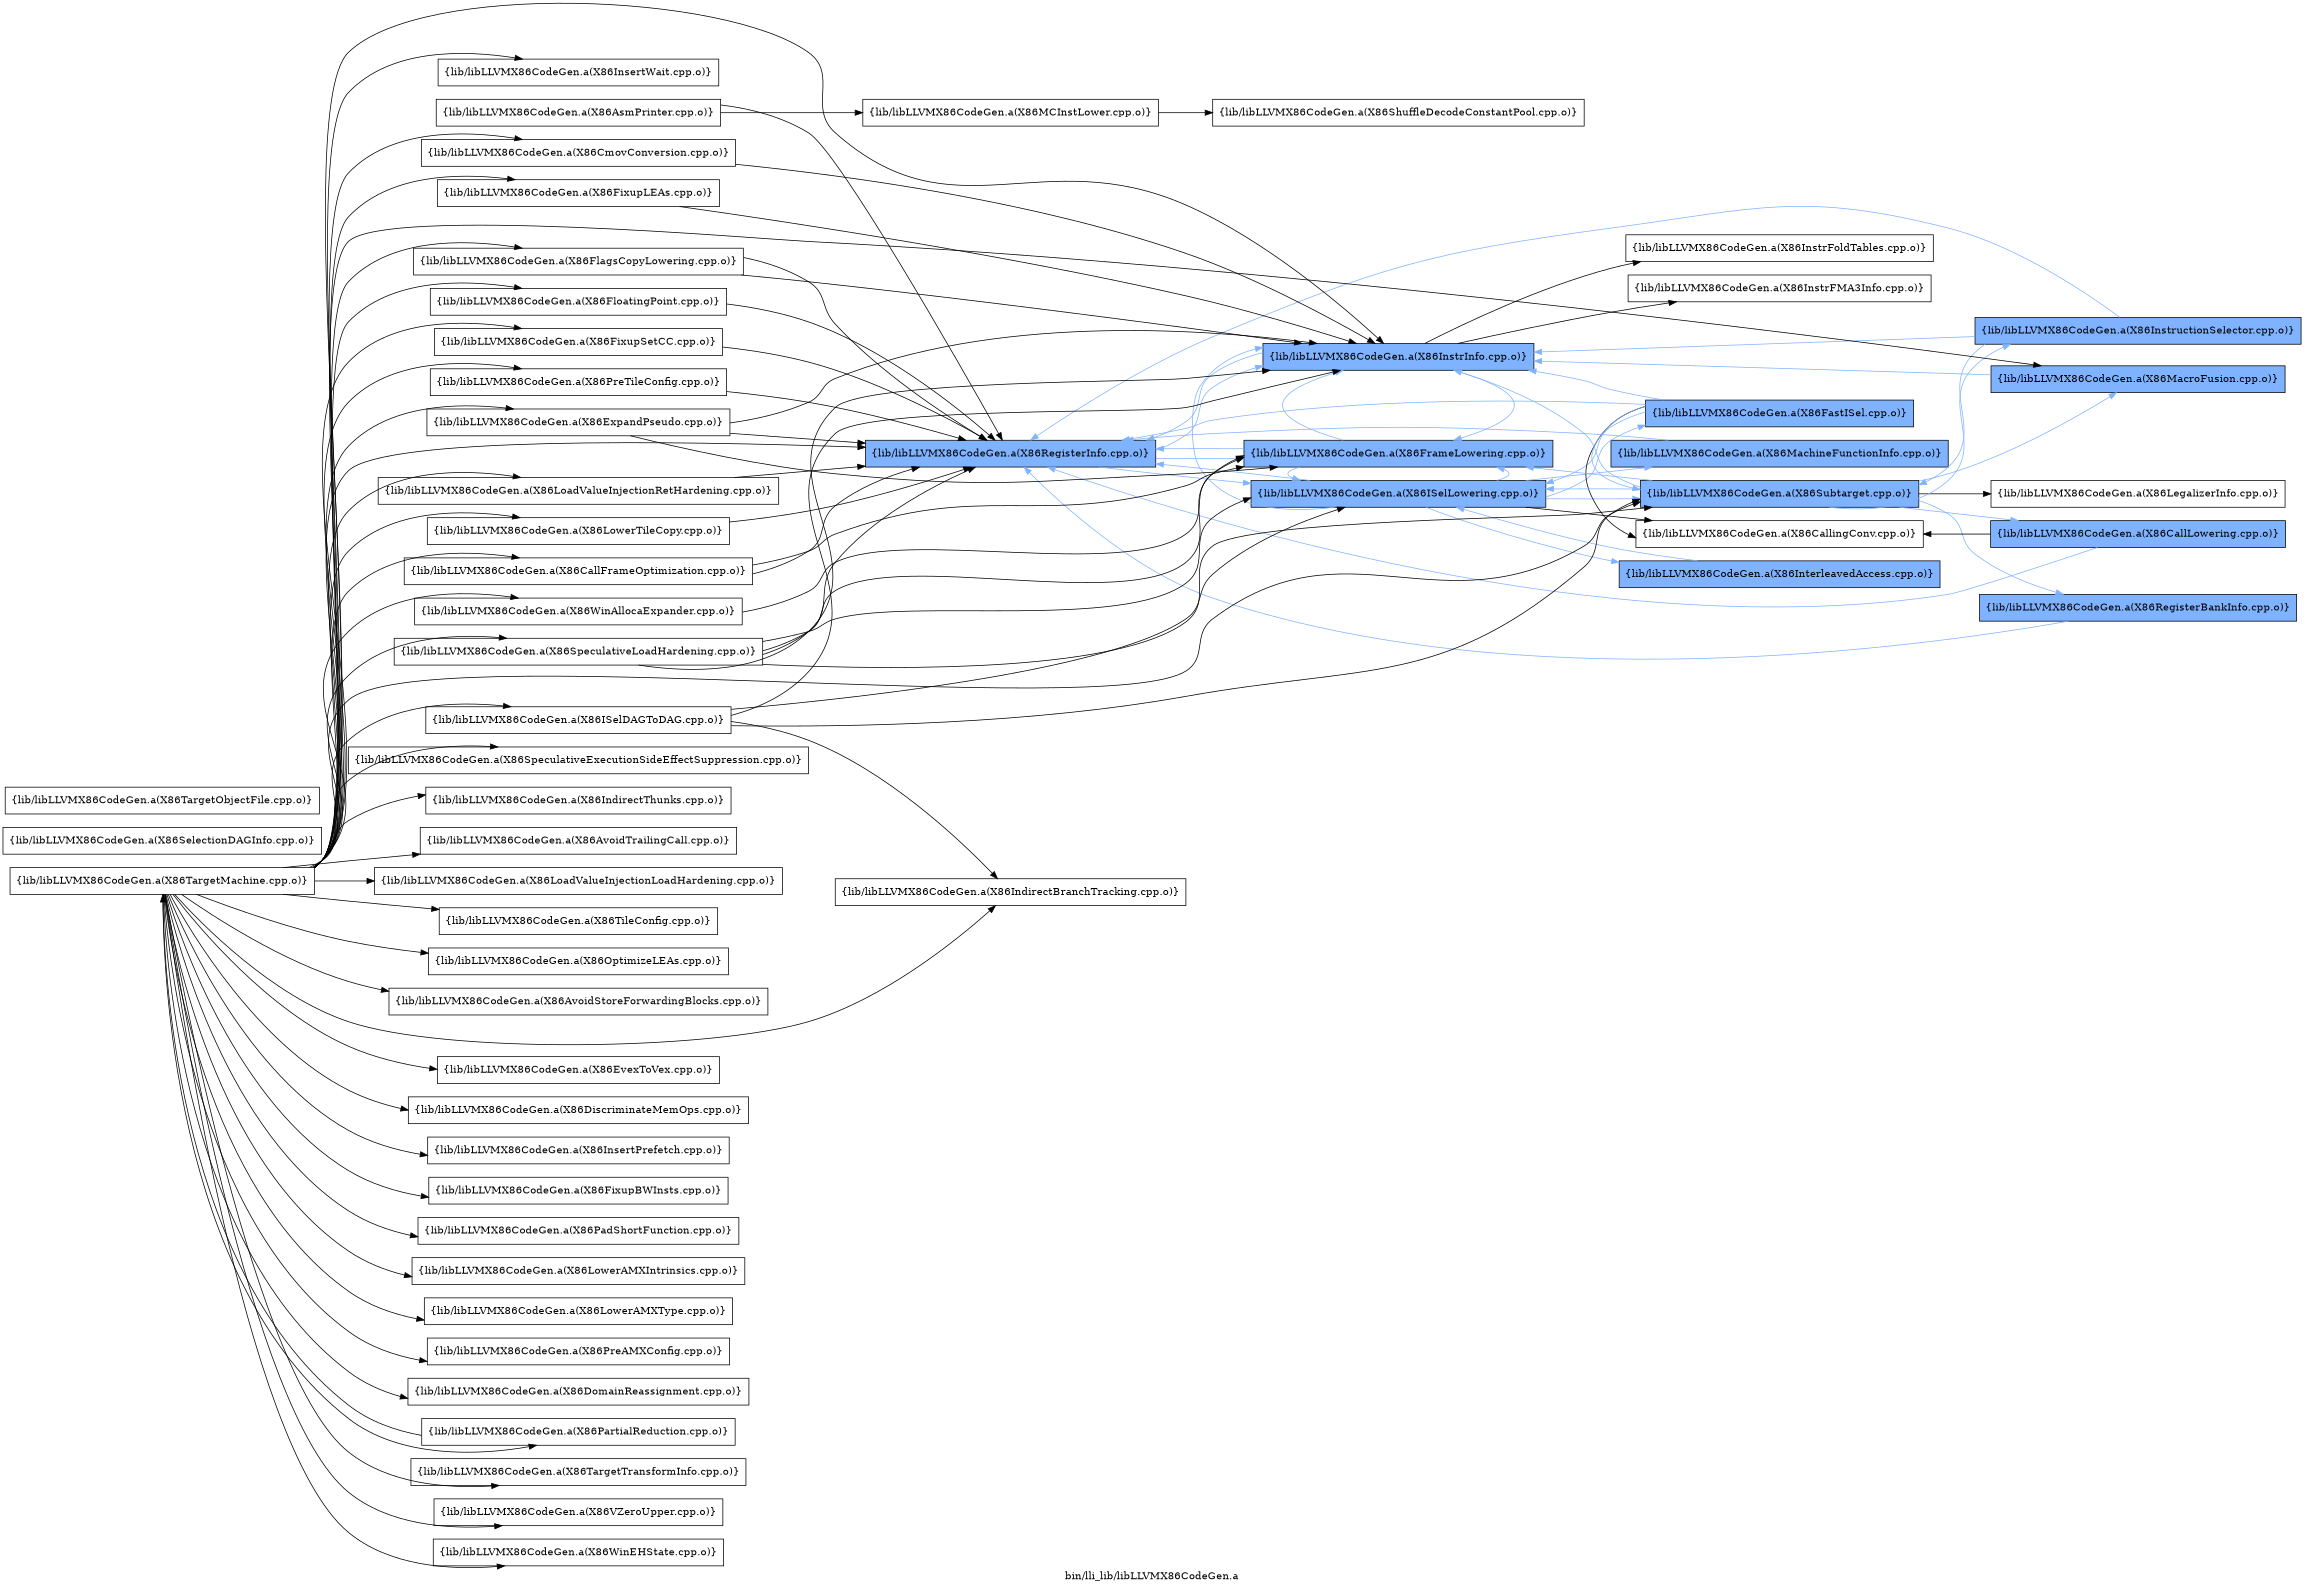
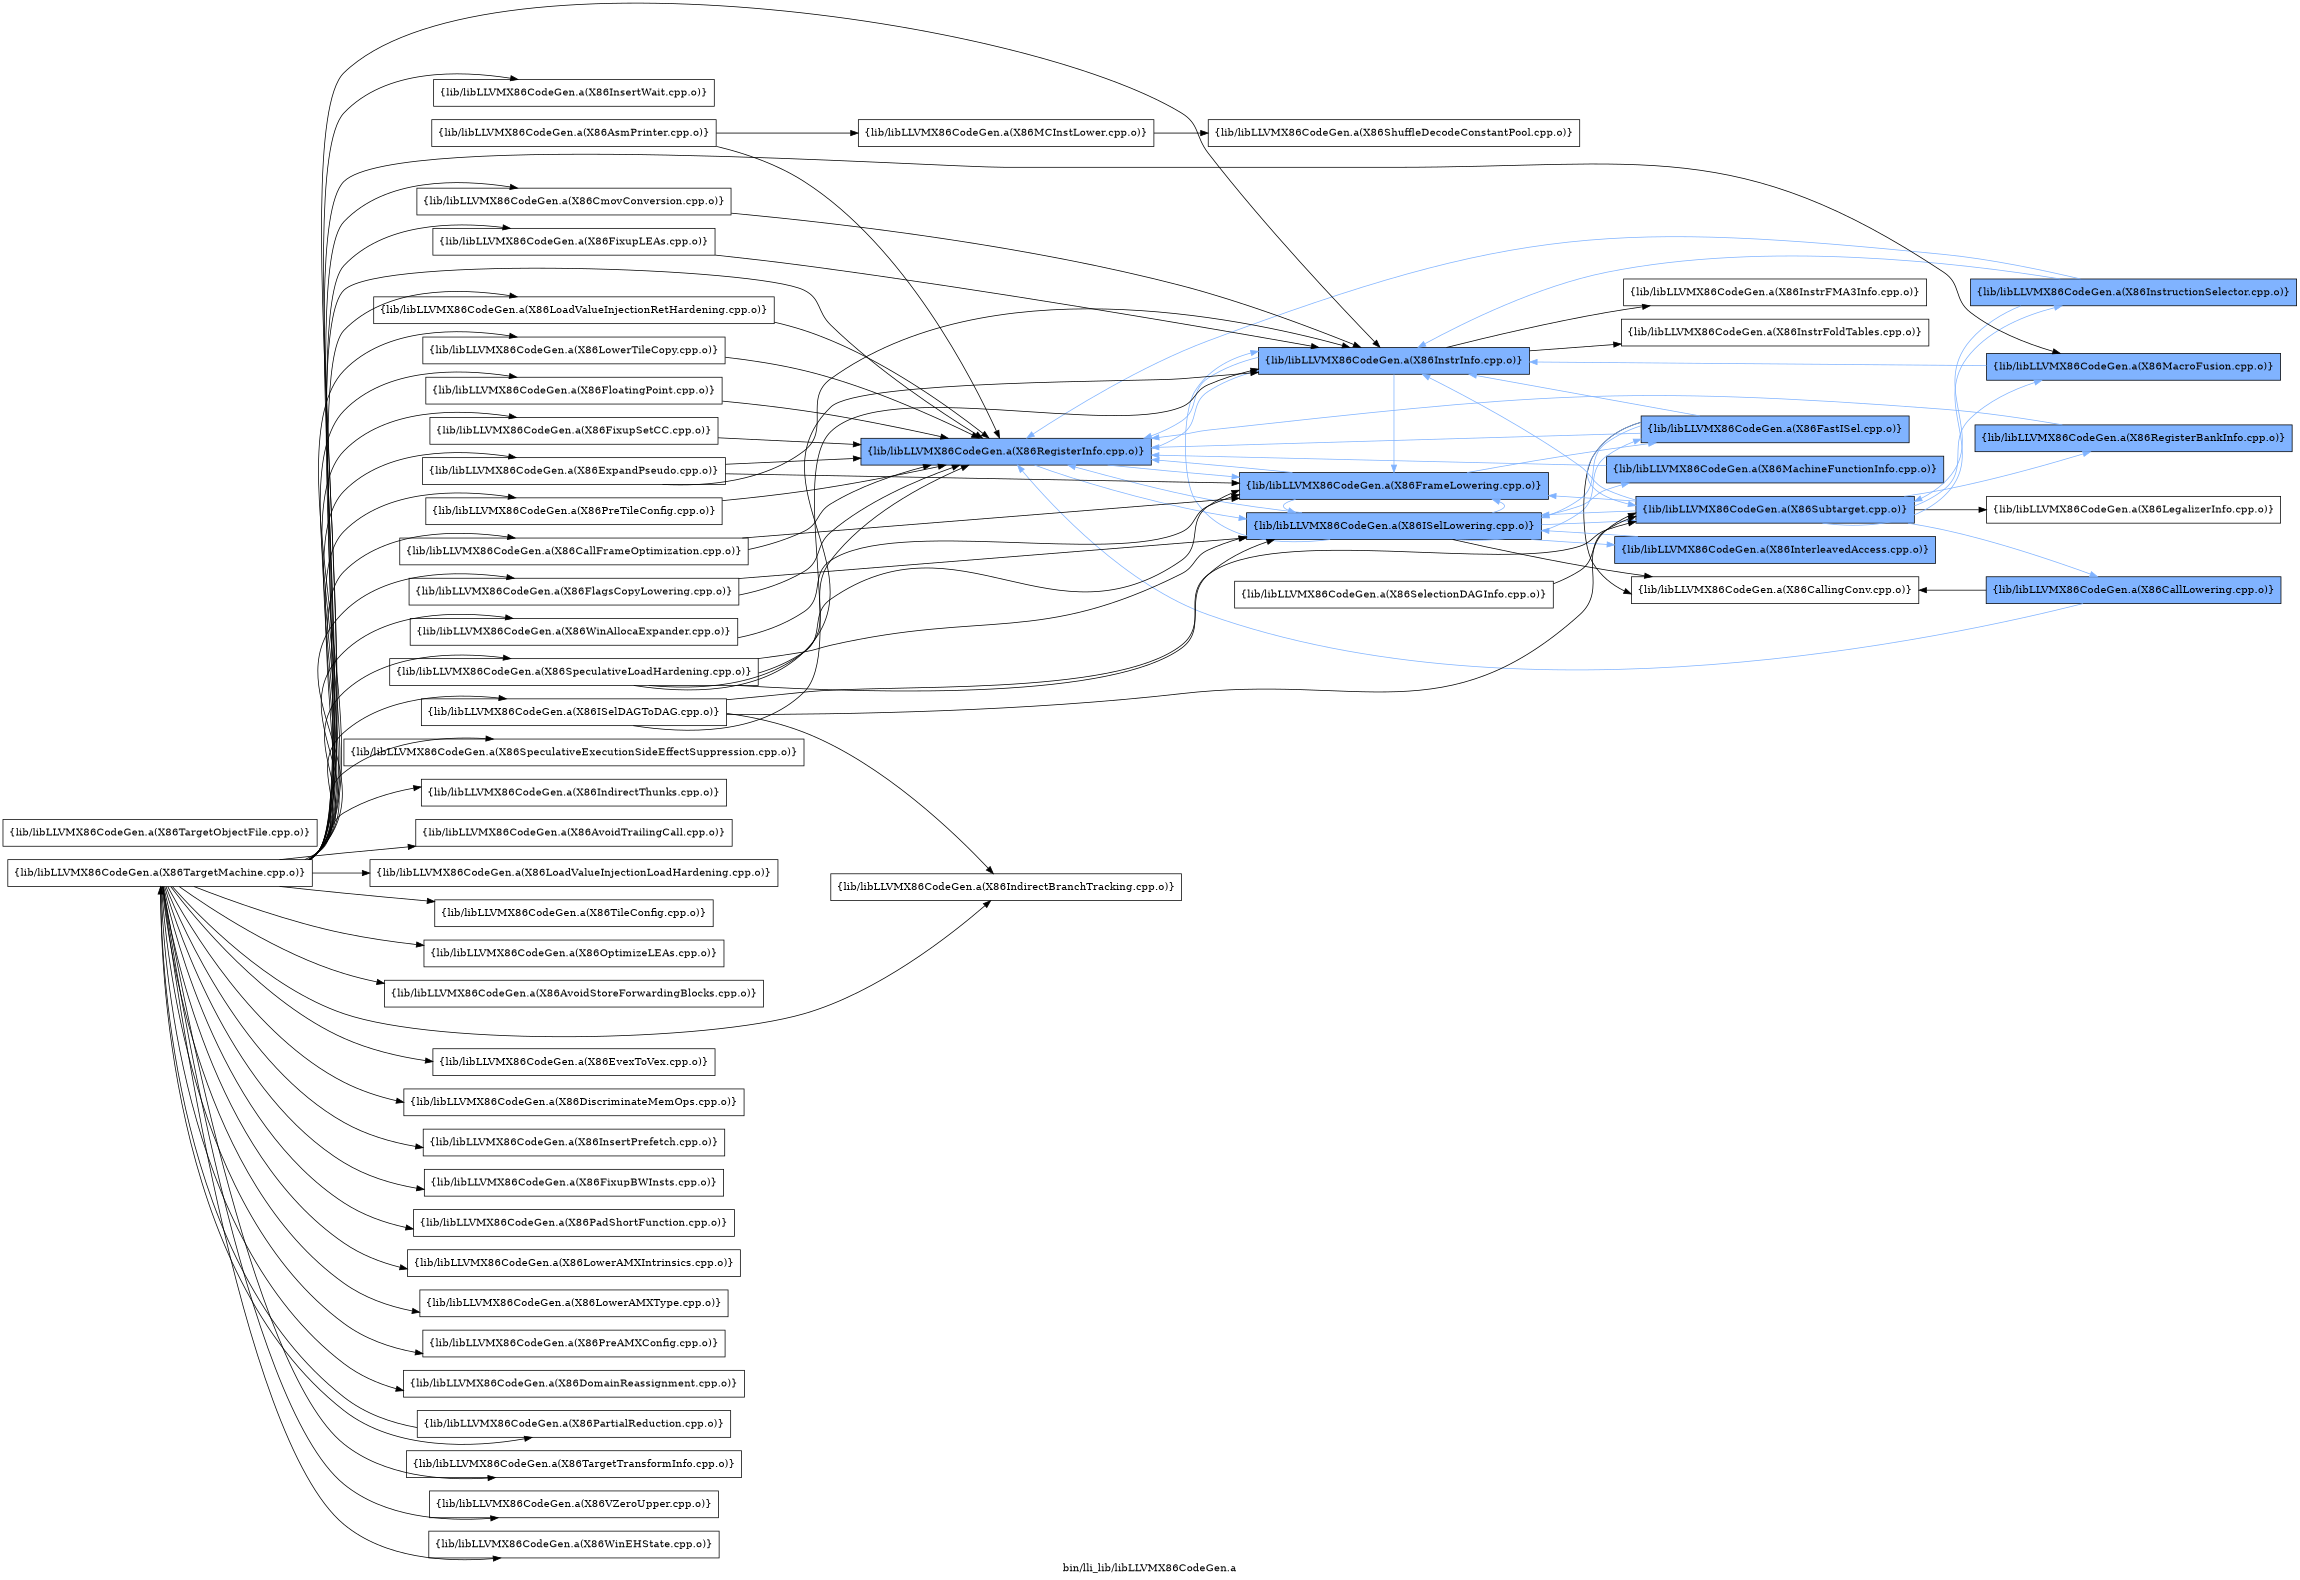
  digraph {
    label="bin/lli_lib/libLLVMX86CodeGen.a"
    rankdir=LR
    node [group=0 shape=box]
    n1 [label="{lib/libLLVMX86CodeGen.a(X86AsmPrinter.cpp.o)}"]
    n2 [label="{lib/libLLVMX86CodeGen.a(X86MCInstLower.cpp.o)}"]
    n3 [fillcolor="0.600000 0.5 1" group=1 label="{lib/libLLVMX86CodeGen.a(X86RegisterInfo.cpp.o)}" style=filled]
    n4 [label="{lib/libLLVMX86CodeGen.a(X86ShuffleDecodeConstantPool.cpp.o)}"]
    n5 [fillcolor="0.600000 0.5 1" group=1 label="{lib/libLLVMX86CodeGen.a(X86ISelLowering.cpp.o)}" style=filled]
    n6 [fillcolor="0.600000 0.5 1" group=1 label="{lib/libLLVMX86CodeGen.a(X86InstrInfo.cpp.o)}" style=filled]
    n7 [fillcolor="0.600000 0.5 1" group=1 label="{lib/libLLVMX86CodeGen.a(X86FrameLowering.cpp.o)}" style=filled]
    n8 [fillcolor="0.600000 0.5 1" group=1 label="{lib/libLLVMX86CodeGen.a(X86MachineFunctionInfo.cpp.o)}" style=filled]
    n9 [fillcolor="0.600000 0.5 1" group=1 label="{lib/libLLVMX86CodeGen.a(X86FastISel.cpp.o)}" style=filled]
    n10 [label="{lib/libLLVMX86CodeGen.a(X86CallingConv.cpp.o)}"]
    n11 [fillcolor="0.600000 0.5 1" group=1 label="{lib/libLLVMX86CodeGen.a(X86InterleavedAccess.cpp.o)}" style=filled]
    n12 [fillcolor="0.600000 0.5 1" group=1 label="{lib/libLLVMX86CodeGen.a(X86Subtarget.cpp.o)}" style=filled]
    n13 [label="{lib/libLLVMX86CodeGen.a(X86InstrFoldTables.cpp.o)}"]
    n14 [label="{lib/libLLVMX86CodeGen.a(X86InstrFMA3Info.cpp.o)}"]
    n15 [fillcolor="0.600000 0.5 1" group=1 label="{lib/libLLVMX86CodeGen.a(X86MacroFusion.cpp.o)}" style=filled]
    n16 [fillcolor="0.600000 0.5 1" group=1 label="{lib/libLLVMX86CodeGen.a(X86CallLowering.cpp.o)}" style=filled]
    n17 [label="{lib/libLLVMX86CodeGen.a(X86LegalizerInfo.cpp.o)}"]
    n18 [fillcolor="0.600000 0.5 1" group=1 label="{lib/libLLVMX86CodeGen.a(X86RegisterBankInfo.cpp.o)}" style=filled]
    n19 [fillcolor="0.600000 0.5 1" group=1 label="{lib/libLLVMX86CodeGen.a(X86InstructionSelector.cpp.o)}" style=filled]
    n20 [label="{lib/libLLVMX86CodeGen.a(X86TargetMachine.cpp.o)}"]
    n21 [label="{lib/libLLVMX86CodeGen.a(X86SpeculativeExecutionSideEffectSuppression.cpp.o)}"]
    n22 [label="{lib/libLLVMX86CodeGen.a(X86IndirectThunks.cpp.o)}"]
    n23 [label="{lib/libLLVMX86CodeGen.a(X86LoadValueInjectionRetHardening.cpp.o)}"]
    n24 [label="{lib/libLLVMX86CodeGen.a(X86AvoidTrailingCall.cpp.o)}"]
    n25 [label="{lib/libLLVMX86CodeGen.a(X86ExpandPseudo.cpp.o)}"]
    n26 [label="{lib/libLLVMX86CodeGen.a(X86LowerTileCopy.cpp.o)}"]
    n27 [label="{lib/libLLVMX86CodeGen.a(X86FloatingPoint.cpp.o)}"]
    n28 [label="{lib/libLLVMX86CodeGen.a(X86LoadValueInjectionLoadHardening.cpp.o)}"]
    n29 [label="{lib/libLLVMX86CodeGen.a(X86TileConfig.cpp.o)}"]
    n30 [label="{lib/libLLVMX86CodeGen.a(X86SpeculativeLoadHardening.cpp.o)}"]
    n31 [label="{lib/libLLVMX86CodeGen.a(X86FlagsCopyLowering.cpp.o)}"]
    n32 [label="{lib/libLLVMX86CodeGen.a(X86FixupSetCC.cpp.o)}"]
    n33 [label="{lib/libLLVMX86CodeGen.a(X86OptimizeLEAs.cpp.o)}"]
    n34 [label="{lib/libLLVMX86CodeGen.a(X86CallFrameOptimization.cpp.o)}"]
    n35 [label="{lib/libLLVMX86CodeGen.a(X86AvoidStoreForwardingBlocks.cpp.o)}"]
    n36 [label="{lib/libLLVMX86CodeGen.a(X86PreTileConfig.cpp.o)}"]
    n37 [label="{lib/libLLVMX86CodeGen.a(X86CmovConversion.cpp.o)}"]
    n38 [label="{lib/libLLVMX86CodeGen.a(X86ISelDAGToDAG.cpp.o)}"]
    n39 [label="{lib/libLLVMX86CodeGen.a(X86IndirectBranchTracking.cpp.o)}"]
    n40 [label="{lib/libLLVMX86CodeGen.a(X86EvexToVex.cpp.o)}"]
    n41 [label="{lib/libLLVMX86CodeGen.a(X86DiscriminateMemOps.cpp.o)}"]
    n42 [label="{lib/libLLVMX86CodeGen.a(X86InsertPrefetch.cpp.o)}"]
    n43 [label="{lib/libLLVMX86CodeGen.a(X86FixupBWInsts.cpp.o)}"]
    n44 [label="{lib/libLLVMX86CodeGen.a(X86PadShortFunction.cpp.o)}"]
    n45 [label="{lib/libLLVMX86CodeGen.a(X86FixupLEAs.cpp.o)}"]
    n46 [label="{lib/libLLVMX86CodeGen.a(X86LowerAMXIntrinsics.cpp.o)}"]
    n47 [label="{lib/libLLVMX86CodeGen.a(X86LowerAMXType.cpp.o)}"]
    n48 [label="{lib/libLLVMX86CodeGen.a(X86PreAMXConfig.cpp.o)}"]
    n49 [label="{lib/libLLVMX86CodeGen.a(X86DomainReassignment.cpp.o)}"]
    n50 [label="{lib/libLLVMX86CodeGen.a(X86PartialReduction.cpp.o)}"]
    n51 [label="{lib/libLLVMX86CodeGen.a(X86TargetTransformInfo.cpp.o)}"]
    n52 [label="{lib/libLLVMX86CodeGen.a(X86VZeroUpper.cpp.o)}"]
    n53 [label="{lib/libLLVMX86CodeGen.a(X86WinAllocaExpander.cpp.o)}"]
    n54 [label="{lib/libLLVMX86CodeGen.a(X86WinEHState.cpp.o)}"]
    n55 [label="{lib/libLLVMX86CodeGen.a(X86InsertWait.cpp.o)}"]
    n56 [label="{lib/libLLVMX86CodeGen.a(X86SelectionDAGInfo.cpp.o)}"]
    n57 [label="{lib/libLLVMX86CodeGen.a(X86TargetObjectFile.cpp.o)}"]
    subgraph sub_1 {
      rank=same
      n1
    }
    subgraph sub_2 {
      rank=same
      n2
      n3
    }
    subgraph sub_3 {
      rank=same
      n4
      n5
      n6
      n7
    }
    subgraph sub_4 {
      rank=same
      n8
      n9
      n10
      n11
      n12
      n13
      n14
    }
    n1 -> n2
    n1 -> n3
    n2 -> n4
    n3 -> n5 [color="0.600000 0.5 1"]
    n3 -> n6 [color="0.600000 0.5 1"]
    n3 -> n7 [color="0.600000 0.5 1"]
    n5 -> n3 [color="0.600000 0.5 1"]
    n5 -> n6 [color="0.600000 0.5 1"]
    n5 -> n7 [color="0.600000 0.5 1"]
    n5 -> n8 [color="0.600000 0.5 1"]
    n5 -> n9 [color="0.600000 0.5 1"]
    n5 -> n10
    n5 -> n11 [color="0.600000 0.5 1"]
    n5 -> n12 [color="0.600000 0.5 1"]
    n6 -> n3 [color="0.600000 0.5 1"]
    n6 -> n7 [color="0.600000 0.5 1"]
    n6 -> n13
    n6 -> n14
    n7 -> n3 [color="0.600000 0.5 1"]
    n7 -> n5 [color="0.600000 0.5 1"]
-   n7 -> n6 [color="0.600000 0.5 1"]
+   n7 -> n9 [color="0.600000 0.5 1"]
    n8 -> n3 [color="0.600000 0.5 1"]
    n9 -> n3 [color="0.600000 0.5 1"]
    n9 -> n5 [color="0.600000 0.5 1"]
    n9 -> n6 [color="0.600000 0.5 1"]
    n9 -> n10
    n9 -> n12 [color="0.600000 0.5 1"]
    n11 -> n5 [color="0.600000 0.5 1"]
    n12 -> n5 [color="0.600000 0.5 1"]
    n12 -> n6 [color="0.600000 0.5 1"]
    n12 -> n7 [color="0.600000 0.5 1"]
    n12 -> n15 [color="0.600000 0.5 1"]
    n12 -> n16 [color="0.600000 0.5 1"]
    n12 -> n17
    n12 -> n18 [color="0.600000 0.5 1"]
    n12 -> n19 [color="0.600000 0.5 1"]
    n15 -> n6 [color="0.600000 0.5 1"]
    n16 -> n3 [color="0.600000 0.5 1"]
    n16 -> n10
    n18 -> n3 [color="0.600000 0.5 1"]
    n19 -> n3 [color="0.600000 0.5 1"]
    n19 -> n6 [color="0.600000 0.5 1"]
    n19 -> n12 [color="0.600000 0.5 1"]
    n20 -> n3
    n20 -> n6
-   n20 -> n12
+   n56 -> n12
    n20 -> n15
    n20 -> n21
    n20 -> n22
    n20 -> n23
    n20 -> n24
    n20 -> n25
    n20 -> n26
    n20 -> n27
    n20 -> n28
    n20 -> n29
    n20 -> n30
    n20 -> n31
    n20 -> n32
    n20 -> n33
    n20 -> n34
    n20 -> n35
    n20 -> n36
    n20 -> n37
    n20 -> n38
    n20 -> n39
    n20 -> n40
    n20 -> n41
    n20 -> n42
    n20 -> n43
    n20 -> n44
    n20 -> n45
    n20 -> n46
    n20 -> n47
    n20 -> n48
    n20 -> n49
    n20 -> n50
    n20 -> n51
    n20 -> n52
    n20 -> n53
    n20 -> n54
    n20 -> n55
    n23 -> n3
    n25 -> n3
    n25 -> n6
    n25 -> n7
    n26 -> n3
    n27 -> n3
    n30 -> n3
    n30 -> n5
    n30 -> n6
    n30 -> n7
    n30 -> n12
    n31 -> n3
-   n31 -> n6
+   n31 -> n5
    n32 -> n3
    n34 -> n3
    n34 -> n7
    n36 -> n3
    n37 -> n6
    n38 -> n5
    n38 -> n6
    n38 -> n12
    n38 -> n39
    n45 -> n6
    n50 -> n20
    n53 -> n7
  }
